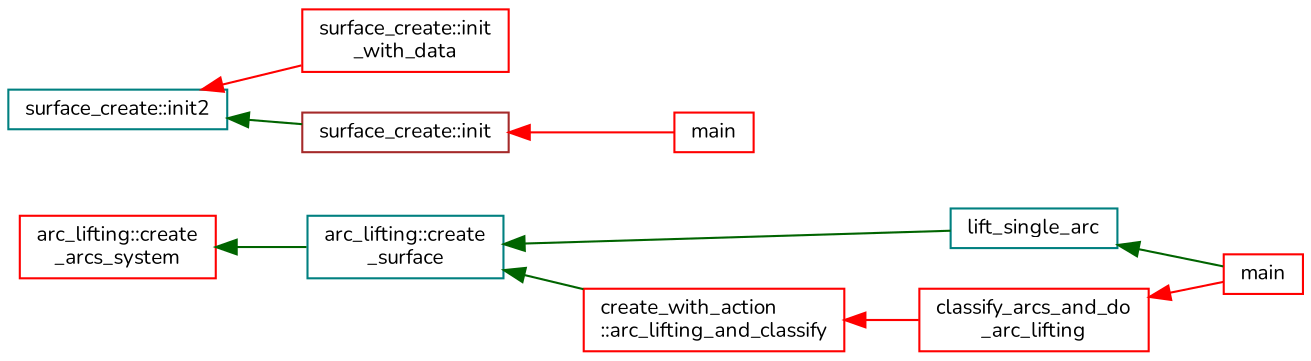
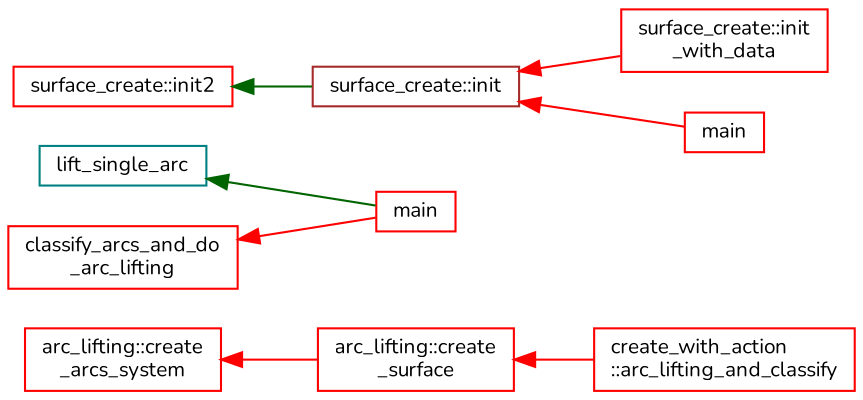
  digraph {
    fontname=Nunito
    rankdir=LR
    node [color=red fillcolor=white fontname=Nunito fontsize=10 shape=record style=filled]
    edge [color=darkgreen dir=back fontname=Nunito fontsize=10 labelfontname=Helvetica labelfontsize=10 style=solid]
    n1 [height=0.2 label="arc_lifting::create\l_arcs_system" width=0.4]
-   n2 [color=teal height=0.2 label="arc_lifting::create\l_surface" width=0.4]
+   n2 [height=0.2 label="arc_lifting::create\l_surface" width=0.4]
    n3 [color=teal height=0.2 label=lift_single_arc width=0.4]
    n4 [height=0.2 label="create_with_action\l::arc_lifting_and_classify" width=0.4]
    n5 [height=0.2 label=main width=0.4]
-   n6 [color=teal height=0.2 label="surface_create::init2" width=0.4]
+   n6 [height=0.2 label="surface_create::init2" width=0.4]
    n7 [height=0.2 label="surface_create::init\l_with_data" width=0.4]
    n8 [color=brown height=0.2 label="surface_create::init" width=0.4]
    n9 [height=0.2 label="classify_arcs_and_do\l_arc_lifting" width=0.4]
    n10 [height=0.2 label=main width=0.4]
-   n1 -> n2
-   n2 -> n3
-   n2 -> n4
+   n1 -> n2 [color=red]
+   n2 -> n4 [color=red]
    n3 -> n5
-   n4 -> n9 [color=red]
-   n6 -> n7 [color=red]
+   n8 -> n7 [color=red]
    n6 -> n8
    n8 -> n10 [color=red]
    n9 -> n5 [color=red]
  }
